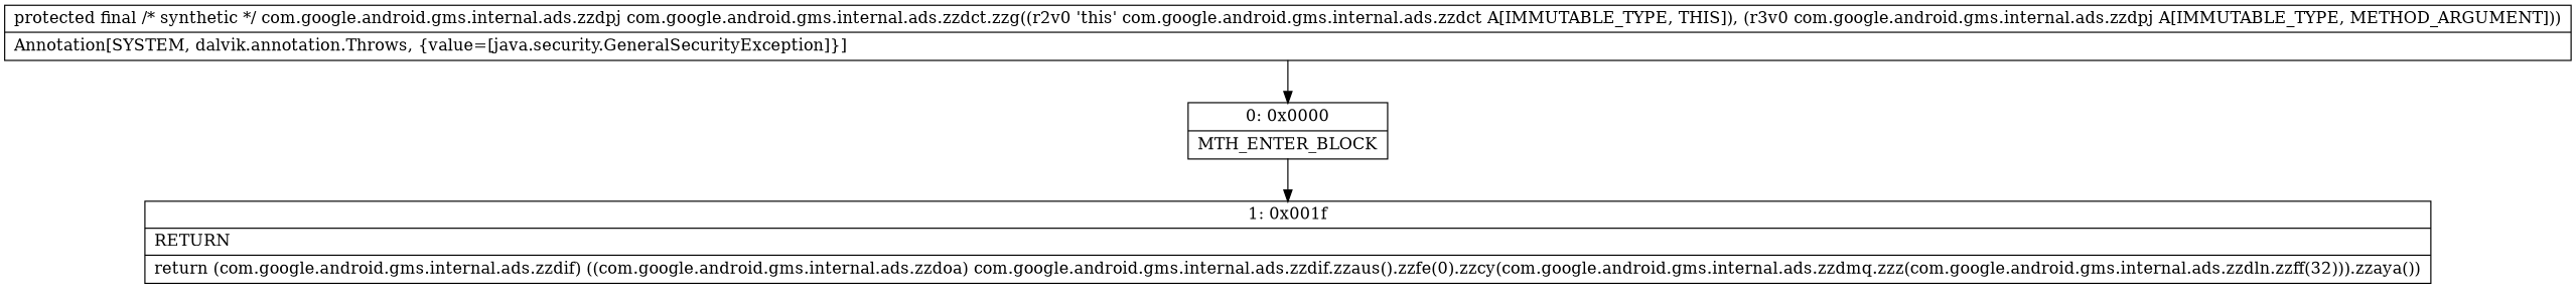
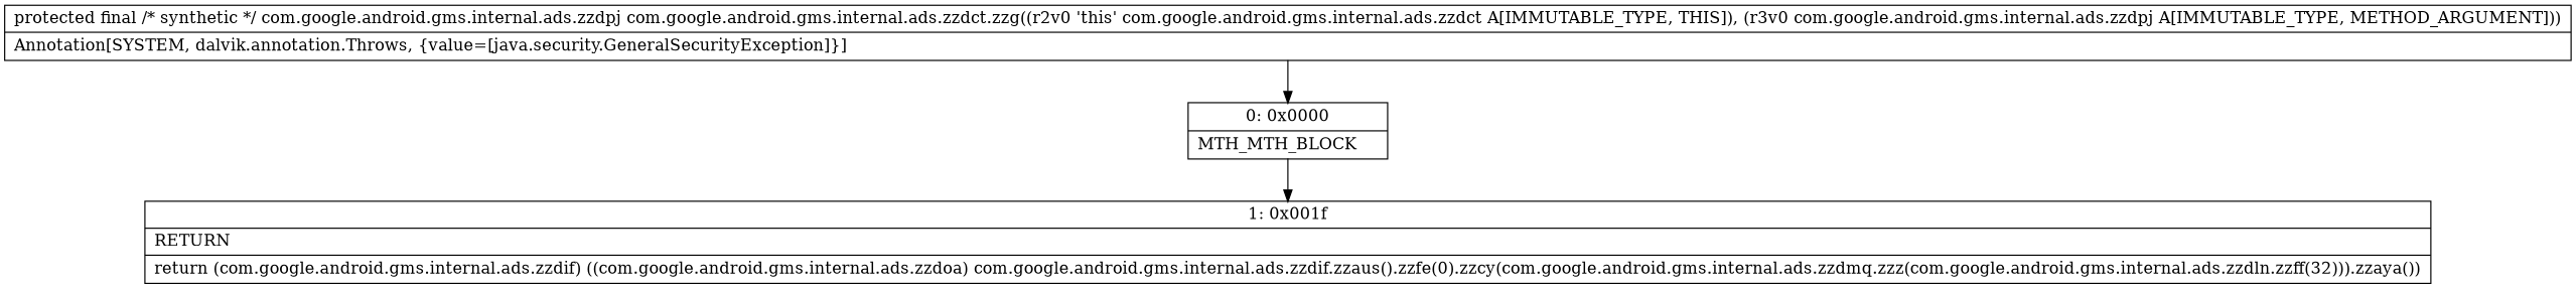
  digraph {
    node [shape=record]
-   n1 [label="{0\:\ 0x0000|MTH_ENTER_BLOCK\l}"]
+   n1 [label="{0\:\ 0x0000|MTH_MTH_BLOCK\l}"]
    n2 [label="{1\:\ 0x001f|RETURN\l|return (com.google.android.gms.internal.ads.zzdif) ((com.google.android.gms.internal.ads.zzdoa) com.google.android.gms.internal.ads.zzdif.zzaus().zzfe(0).zzcy(com.google.android.gms.internal.ads.zzdmq.zzz(com.google.android.gms.internal.ads.zzdln.zzff(32))).zzaya())\l}"]
    n3 [label="{protected final \/* synthetic *\/ com.google.android.gms.internal.ads.zzdpj com.google.android.gms.internal.ads.zzdct.zzg((r2v0 'this' com.google.android.gms.internal.ads.zzdct A[IMMUTABLE_TYPE, THIS]), (r3v0 com.google.android.gms.internal.ads.zzdpj A[IMMUTABLE_TYPE, METHOD_ARGUMENT]))  | Annotation[SYSTEM, dalvik.annotation.Throws, \{value=[java.security.GeneralSecurityException]\}]\l}"]
    n1 -> n2
    n3 -> n1
  }
